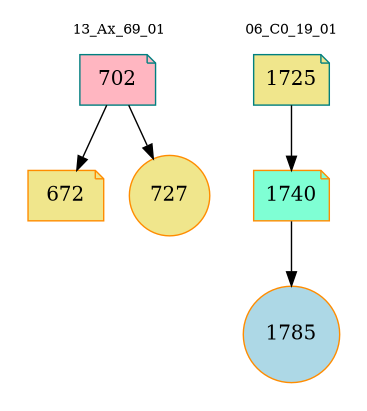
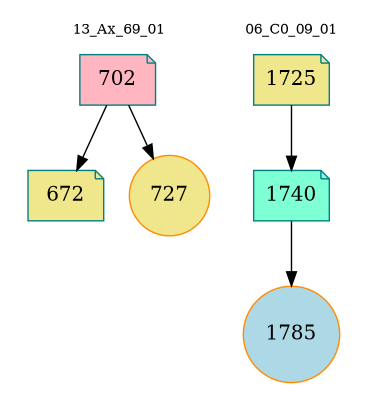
  digraph {
    node [color=teal fillcolor=khaki shape=note style=filled]
    edge [color=black]
    n1 [fillcolor=lightpink label=702]
-   n2 [color=darkorange label=672]
+   n2 [label=672]
    n3 [color=darkorange label=727 shape=circle]
-   n4 [color=darkorange fillcolor=aquamarine label=1740]
+   n4 [fillcolor=aquamarine label=1740]
    n5 [label=1725]
    n6 [color=darkorange fillcolor=lightblue label=1785 shape=circle]
    subgraph cluster_1 {
      color=white
      fontsize=10
      label="13_Ax_69_01"
      n1
      n2
      n3
    }
    subgraph cluster_2 {
      color=white
      fontsize=10
-     label="06_C0_19_01"
+     label="06_C0_09_01"
      n4
      n5
      n6
    }
    n1 -> n2
    n1 -> n3
    n4 -> n6
    n5 -> n4
  }
